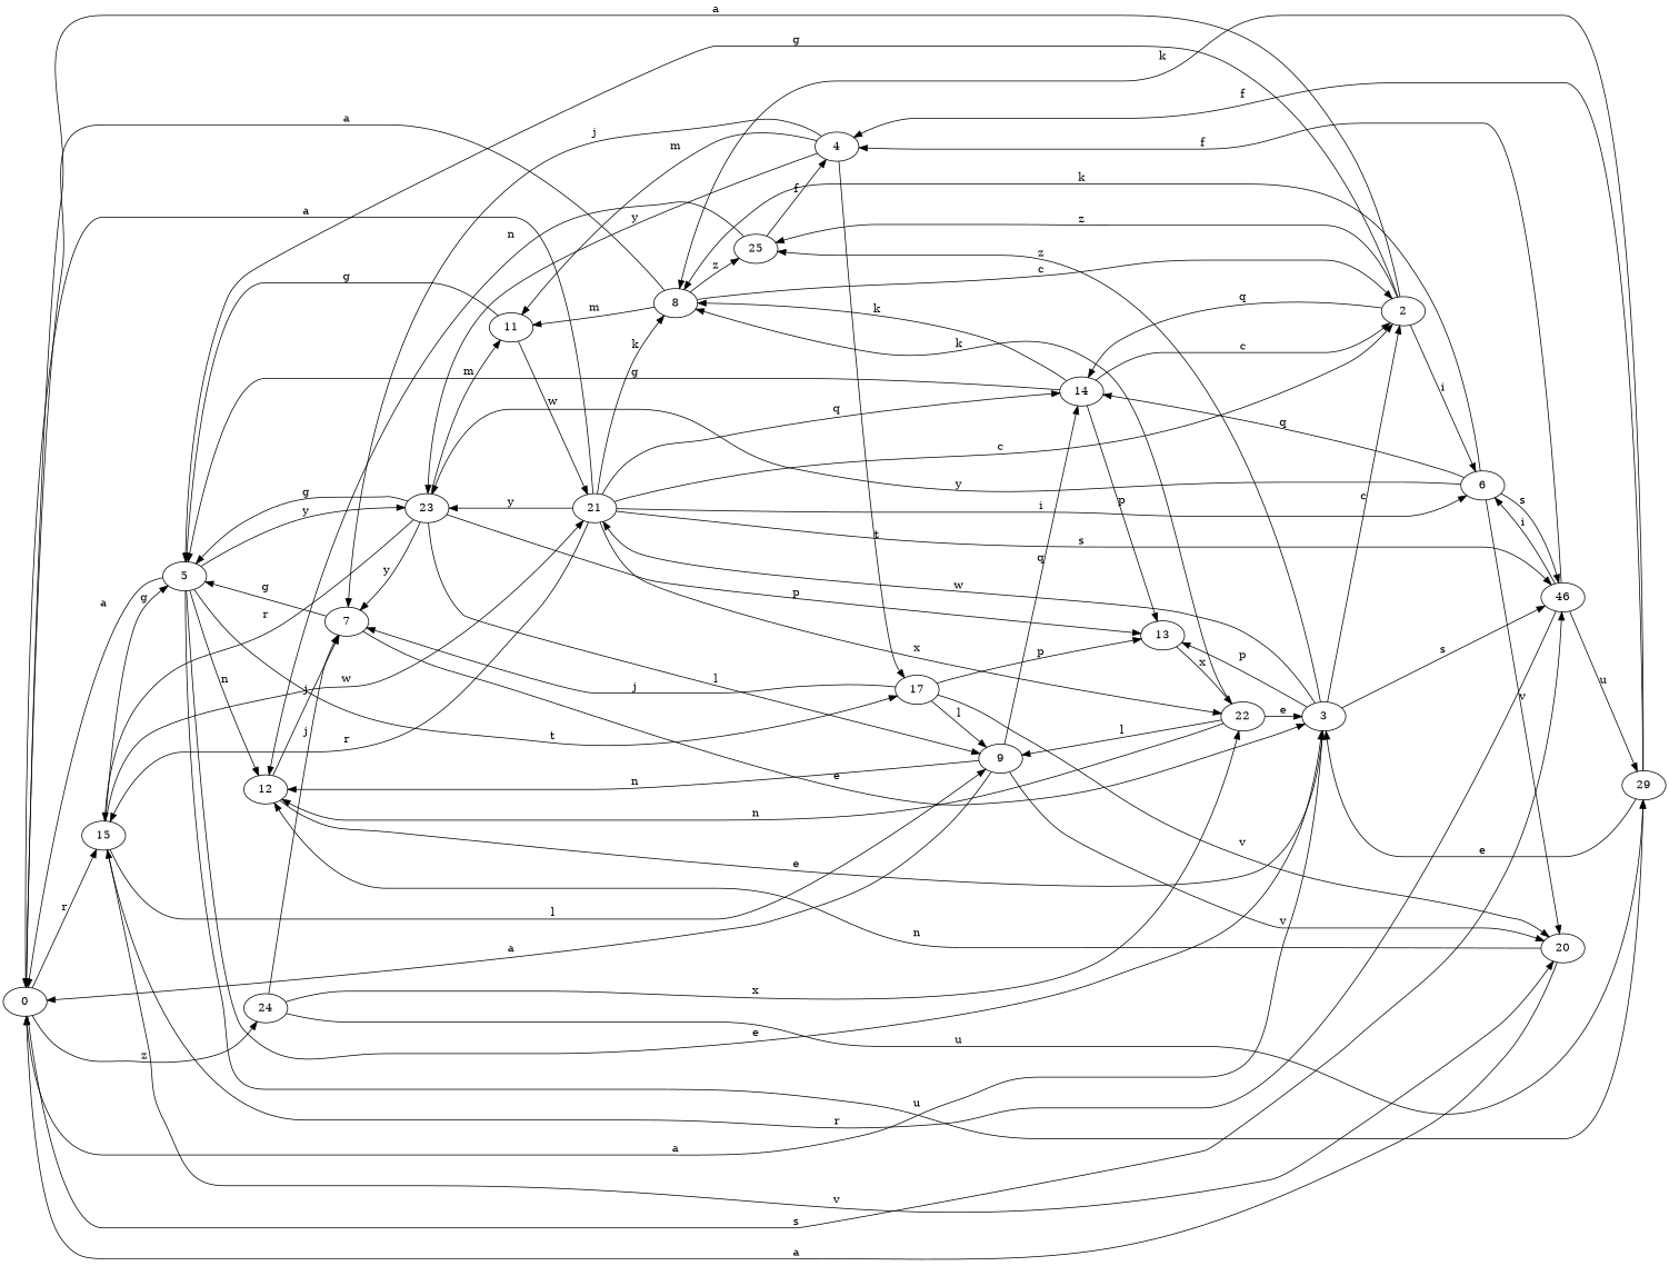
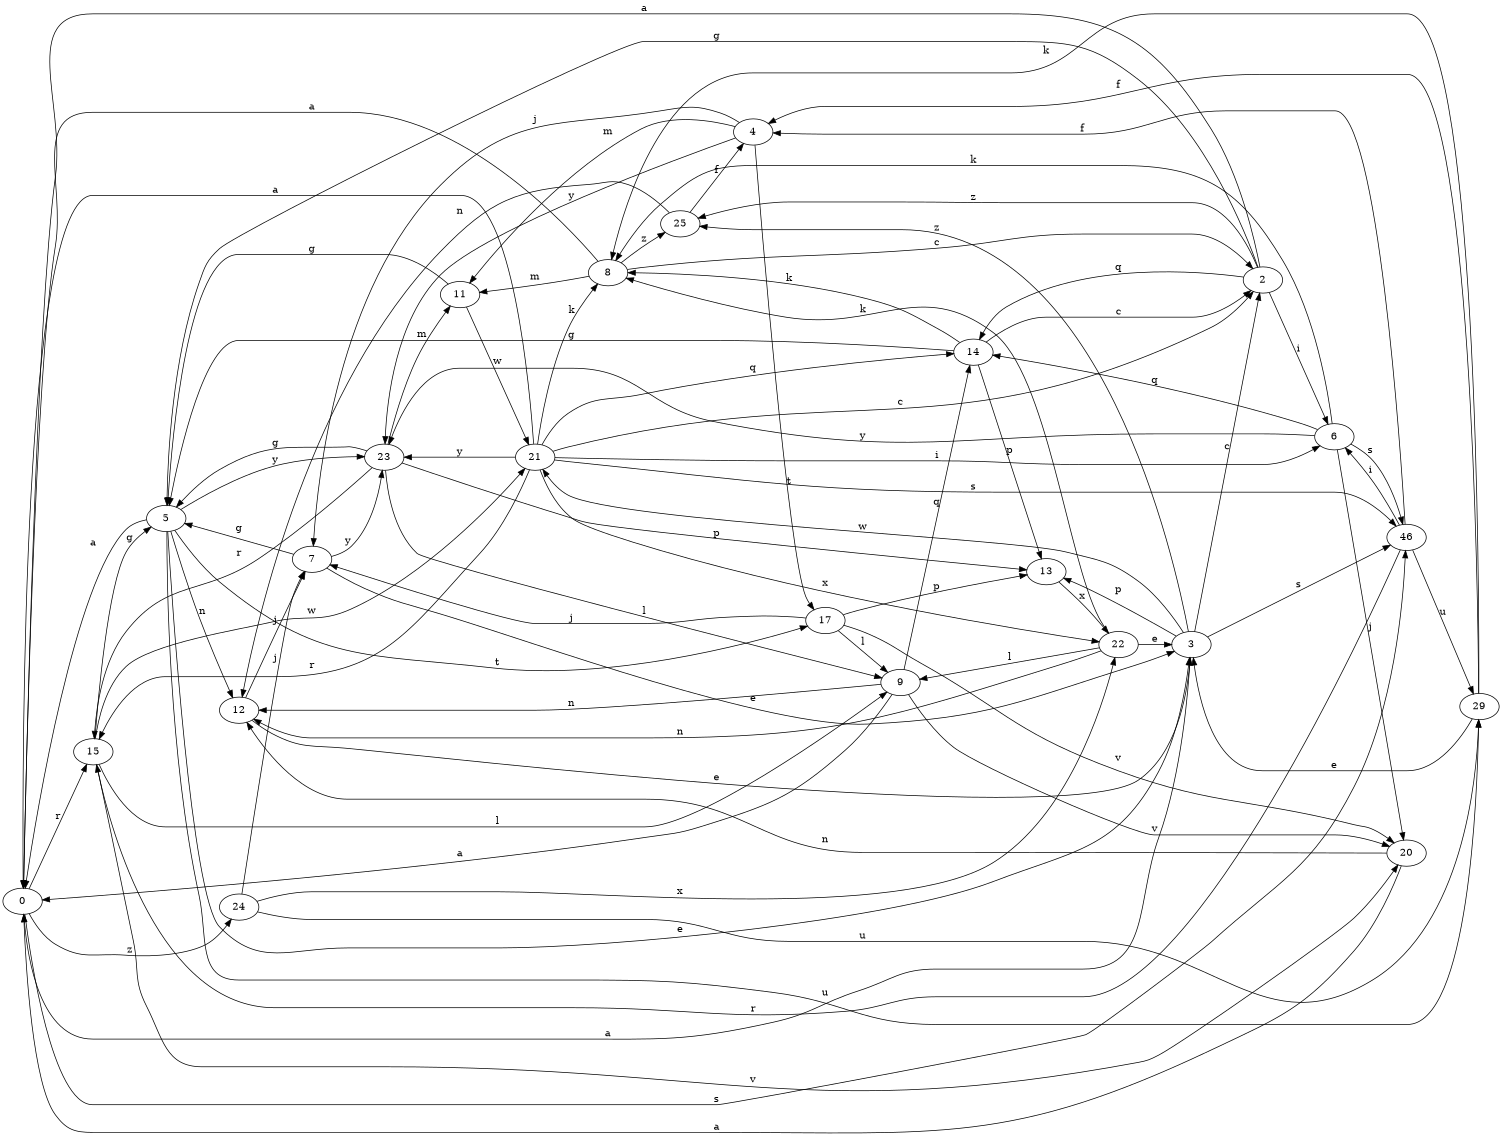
  strict digraph {
    rankdir=LR
    0
    15
    n3 [label=46]
    24
    5
    21
    20
    9
    6
    4
    n11 [label=29]
    7
    22
    2
    14
    25
    3
    17
    23
    12
    8
    13
    11
    0 -> 15 [label=r]
    0 -> n3 [label=s]
    0 -> 24 [label=z]
    15 -> 5 [label=g]
    15 -> 21 [label=w]
    15 -> 20 [label=v]
    15 -> 9 [label=l]
    n3 -> 15 [label=r]
    n3 -> 6 [label=i]
    n3 -> 4 [label=f]
    n3 -> n11 [label=u]
    24 -> n11 [label=u]
    24 -> 7 [label=j]
    24 -> 22 [label=x]
    5 -> 0 [label=a]
    5 -> n11 [label=u]
    5 -> 3 [label=e]
    5 -> 17 [label=t]
    5 -> 23 [label=y]
    5 -> 12 [label=n]
    21 -> 0 [label=a]
    21 -> 15 [label=r]
    21 -> n3 [label=s]
    21 -> 6 [label=i]
    21 -> 22 [label=x]
    21 -> 2 [label=c]
    21 -> 14 [label=q]
    21 -> 23 [label=y]
    21 -> 8 [label=k]
    20 -> 0 [label=a]
    20 -> 12 [label=n]
    9 -> 0 [label=a]
    9 -> 20 [label=v]
    9 -> 14 [label=q]
    9 -> 12 [label=n]
    6 -> n3 [label=s]
-   6 -> 20 [label=v]
+   6 -> 20 [label=j]
    6 -> 14 [label=q]
    6 -> 23 [label=y]
    6 -> 8 [label=k]
    4 -> 7 [label=j]
    4 -> 17 [label=t]
    4 -> 23 [label=y]
    4 -> 11 [label=m]
    n11 -> 4 [label=f]
    n11 -> 3 [label=e]
    n11 -> 8 [label=k]
    7 -> 5 [label=g]
    7 -> 3 [label=e]
-   23 -> 7 [label=y]
+   7 -> 23 [label=y]
    22 -> 9 [label=l]
    22 -> 3 [label=e]
    22 -> 12 [label=n]
    22 -> 8 [label=k]
    2 -> 0 [label=a]
    2 -> 5 [label=g]
    2 -> 6 [label=i]
    2 -> 14 [label=q]
    2 -> 25 [label=z]
    14 -> 5 [label=g]
    14 -> 2 [label=c]
    14 -> 8 [label=k]
    14 -> 13 [label=p]
    25 -> 4 [label=f]
    25 -> 12 [label=n]
    3 -> 0 [label=a]
    3 -> n3 [label=s]
    3 -> 21 [label=w]
    3 -> 2 [label=c]
    3 -> 25 [label=z]
    3 -> 13 [label=p]
    17 -> 20 [label=v]
    17 -> 9 [label=l]
    17 -> 7 [label=j]
    17 -> 13 [label=p]
    23 -> 15 [label=r]
    23 -> 5 [label=g]
    23 -> 9 [label=l]
    23 -> 13 [label=p]
    23 -> 11 [label=m]
    12 -> 7 [label=j]
    12 -> 3 [label=e]
    8 -> 0 [label=a]
    8 -> 2 [label=c]
    8 -> 25 [label=z]
    8 -> 11 [label=m]
    13 -> 22 [label=x]
    11 -> 5 [label=g]
    11 -> 21 [label=w]
  }
